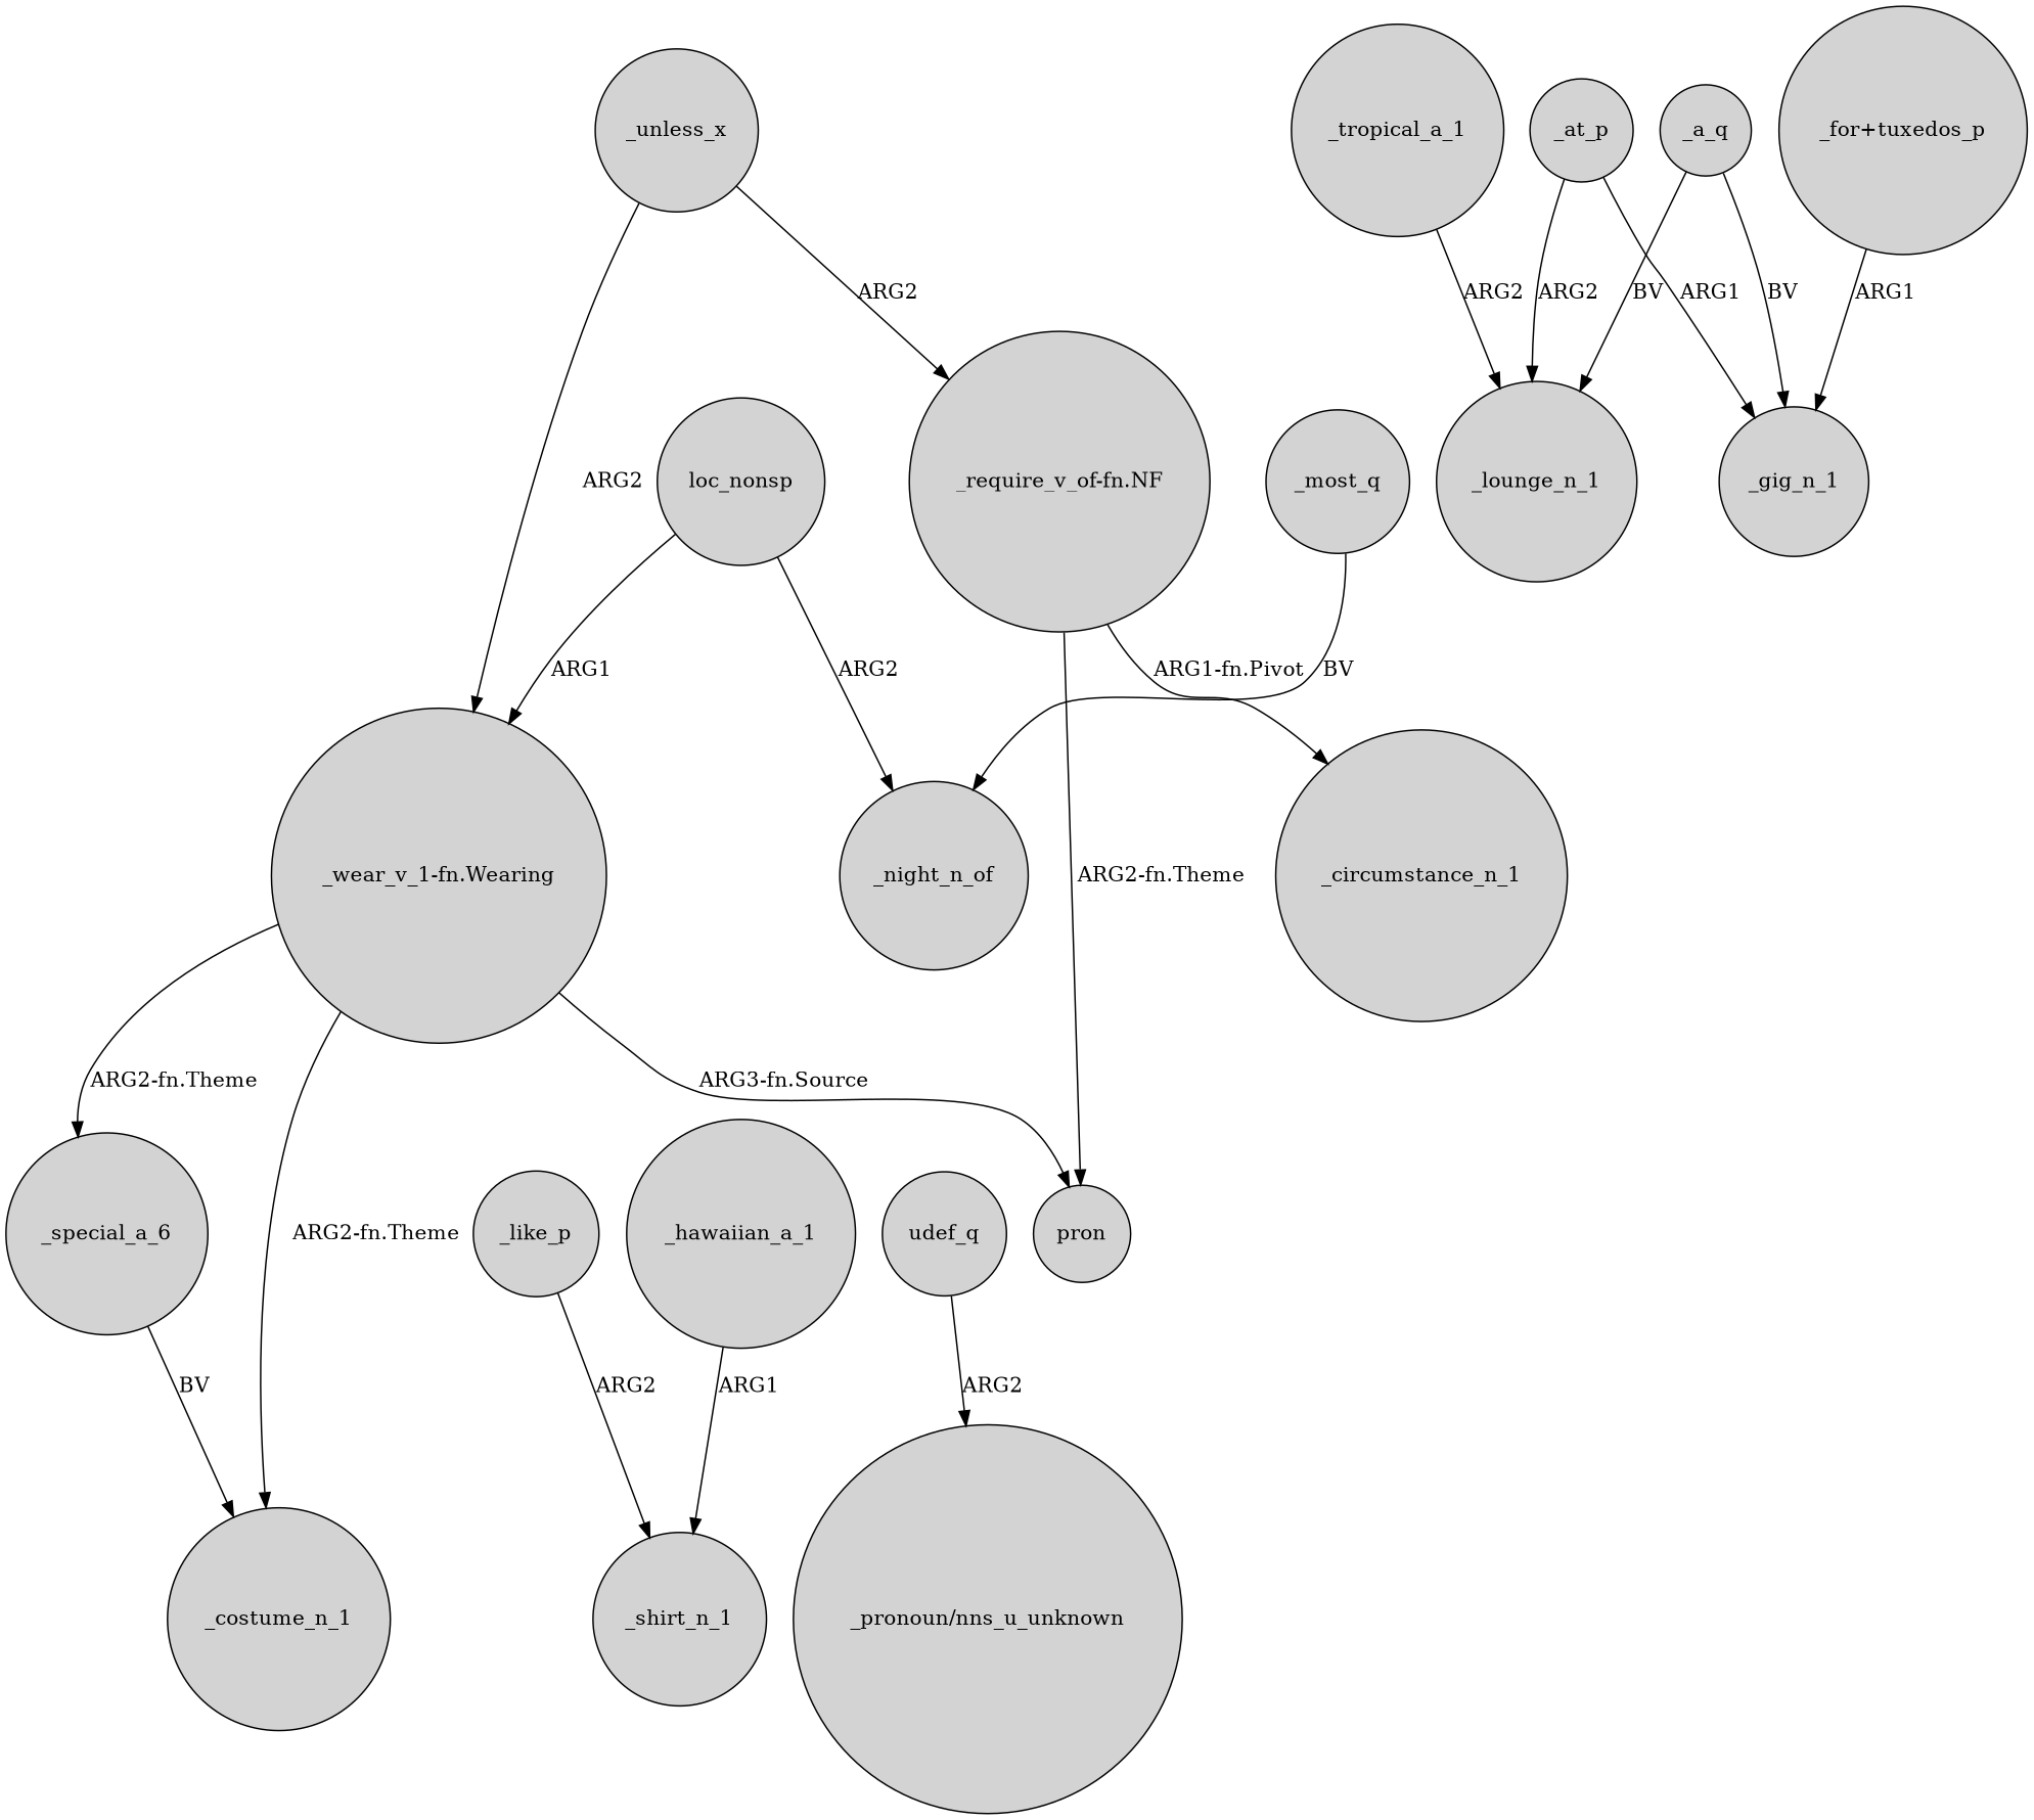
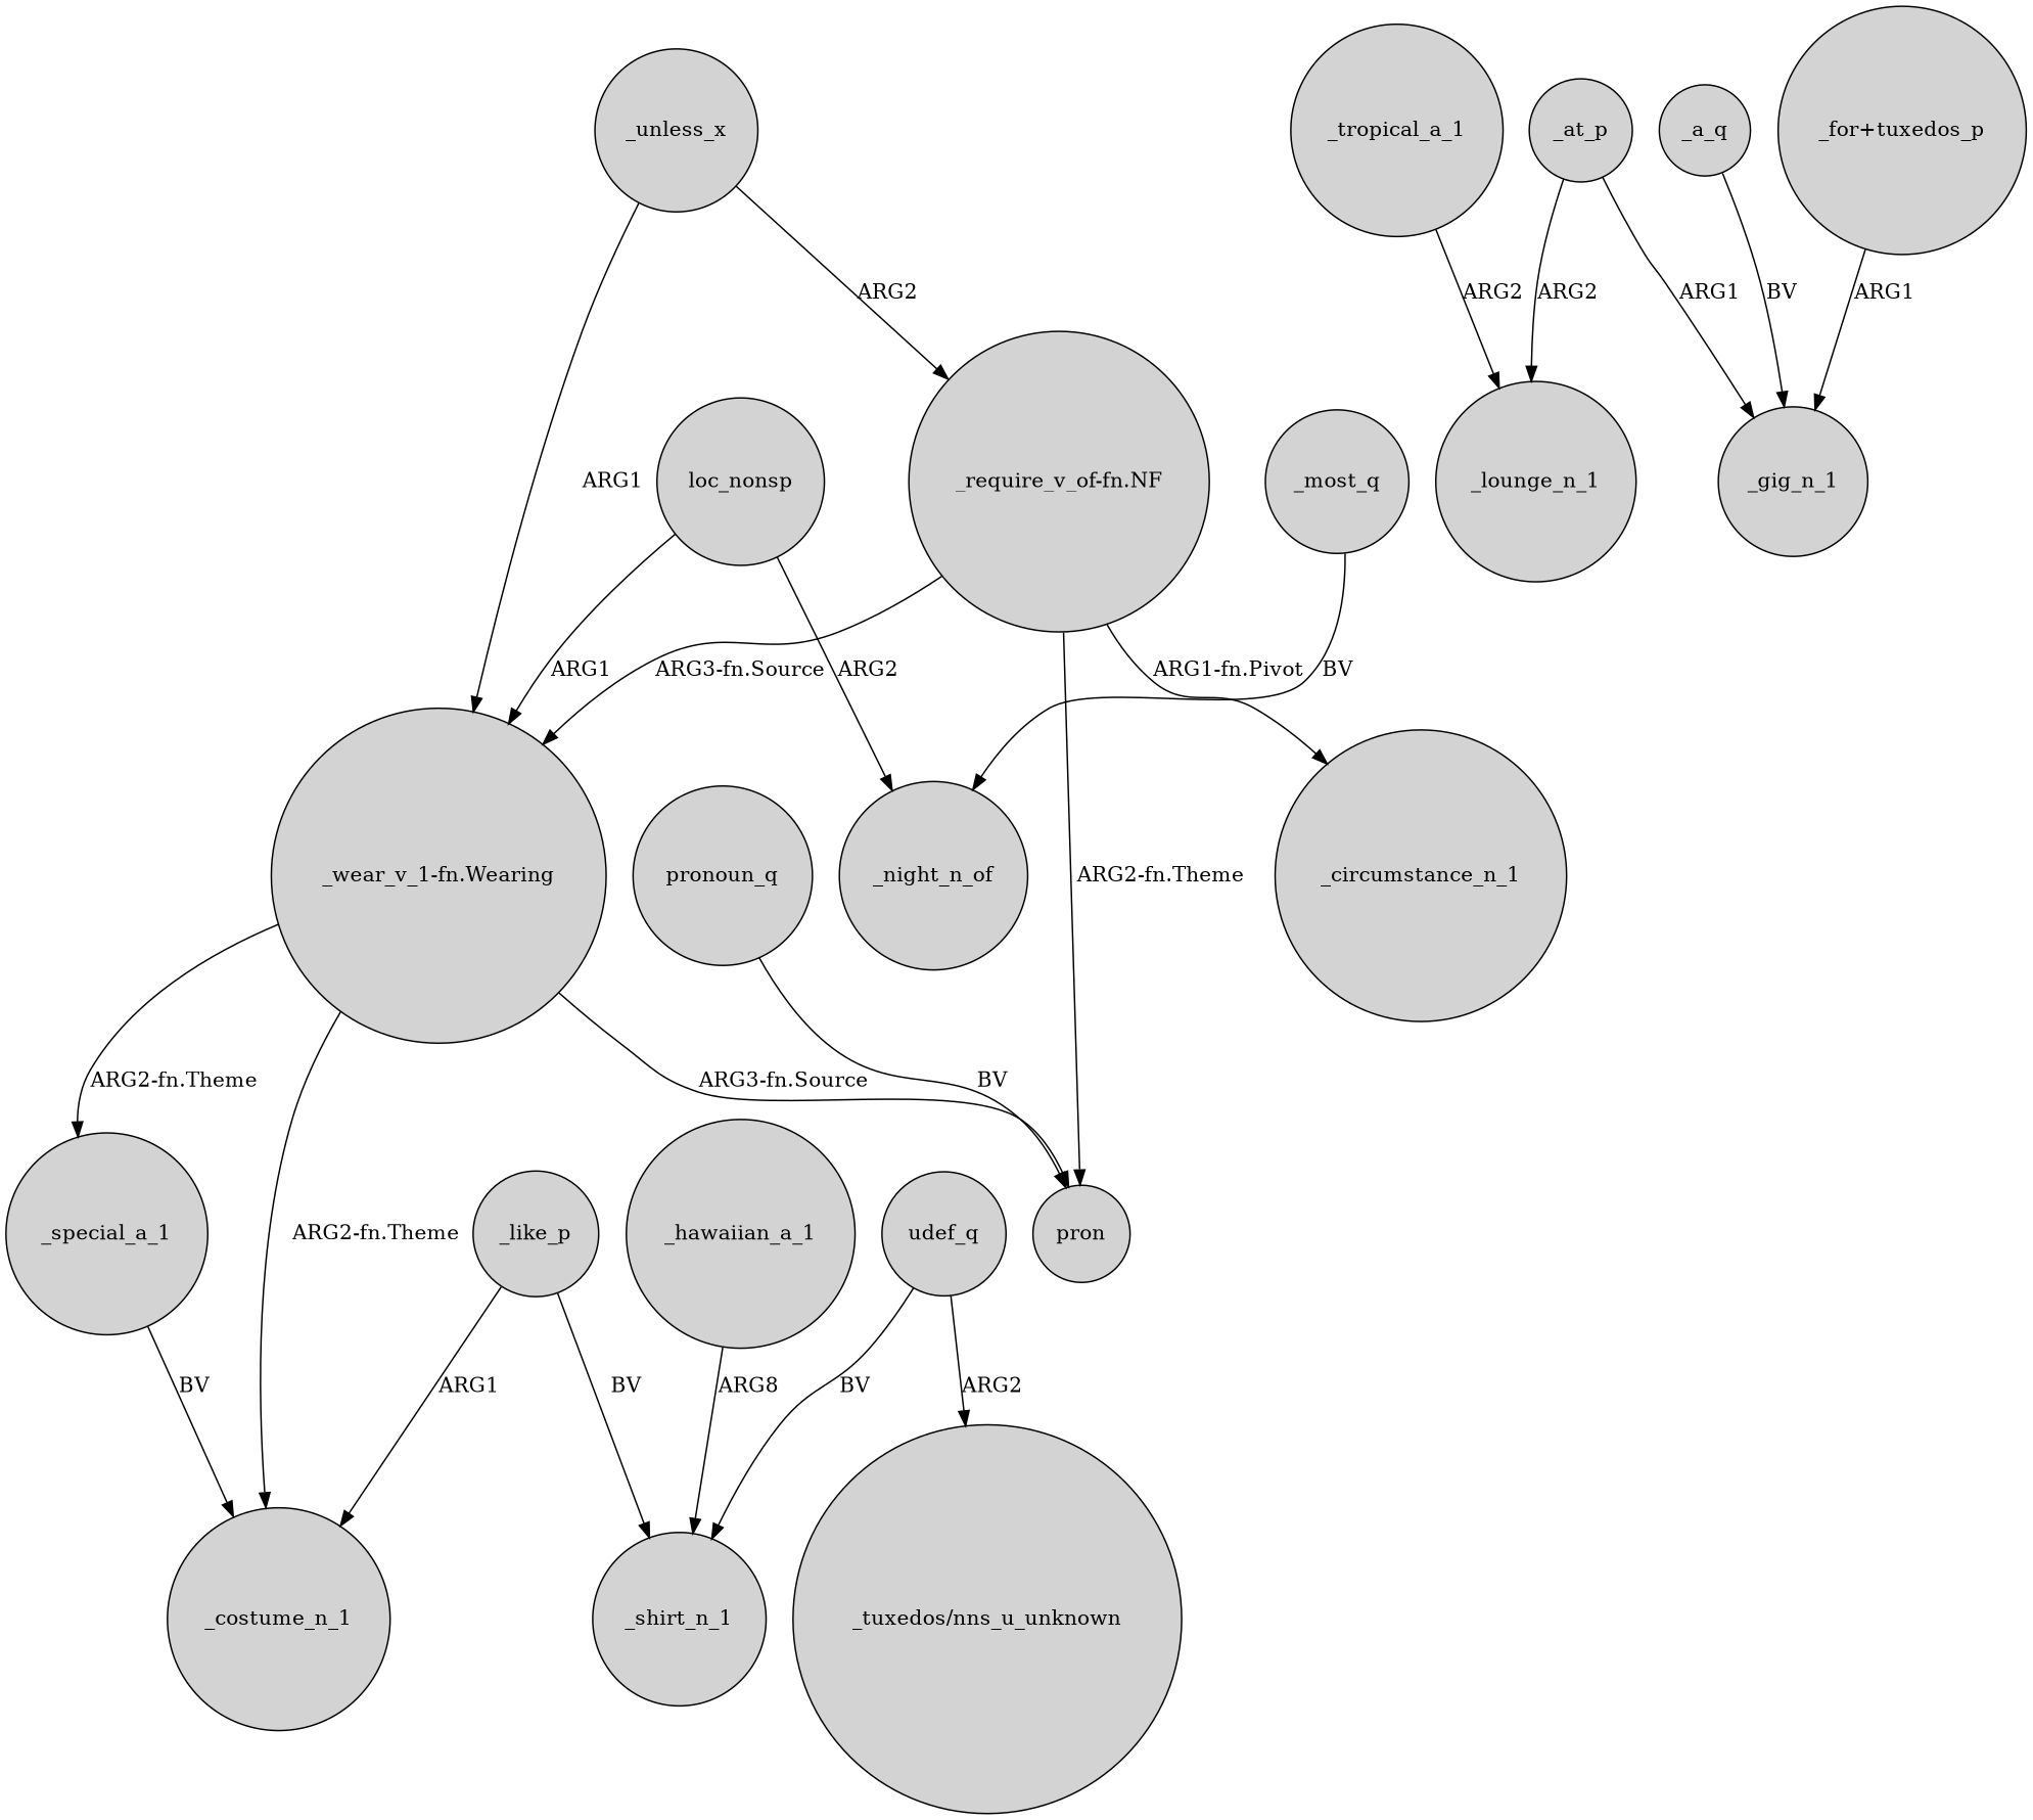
  digraph {
    node [shape=circle style=filled]
    loc_nonsp
    "_wear_v_1-fn.Wearing"
    _night_n_of
    _costume_n_1
    pron
-   _special_a_1 [label=_special_a_6]
+   _special_a_1
    _unless_x
    "_require_v_of-fn.NF"
    _circumstance_n_1
    _at_p
    _gig_n_1
    _lounge_n_1
    udef_q
-   "_tuxedos/nns_u_unknown" [label="_pronoun/nns_u_unknown"]
+   "_tuxedos/nns_u_unknown"
    _shirt_n_1
    _tropical_a_1
    _hawaiian_a_1
    _a_q
    _most_q
    n20 [label="_for+tuxedos_p"]
    _like_p
+   pronoun_q
    loc_nonsp -> "_wear_v_1-fn.Wearing" [label=ARG1]
    loc_nonsp -> _night_n_of [label=ARG2]
    "_wear_v_1-fn.Wearing" -> _costume_n_1 [label="ARG2-fn.Theme"]
    "_wear_v_1-fn.Wearing" -> pron [label="ARG3-fn.Source"]
    "_wear_v_1-fn.Wearing" -> _special_a_1 [label="ARG2-fn.Theme"]
    _special_a_1 -> _costume_n_1 [label=BV]
-   _unless_x -> "_wear_v_1-fn.Wearing" [label=ARG2]
+   _unless_x -> "_wear_v_1-fn.Wearing" [label=ARG1]
    _unless_x -> "_require_v_of-fn.NF" [label=ARG2]
+   "_require_v_of-fn.NF" -> "_wear_v_1-fn.Wearing" [label="ARG3-fn.Source"]
    "_require_v_of-fn.NF" -> pron [label="ARG2-fn.Theme"]
    "_require_v_of-fn.NF" -> _circumstance_n_1 [label="ARG1-fn.Pivot"]
    _at_p -> _gig_n_1 [label=ARG1]
    _at_p -> _lounge_n_1 [label=ARG2]
    udef_q -> "_tuxedos/nns_u_unknown" [label=ARG2]
+   udef_q -> _shirt_n_1 [label=BV]
    _tropical_a_1 -> _lounge_n_1 [label=ARG2]
-   _hawaiian_a_1 -> _shirt_n_1 [label=ARG1]
+   _hawaiian_a_1 -> _shirt_n_1 [label=ARG8]
    _a_q -> _gig_n_1 [label=BV]
-   _a_q -> _lounge_n_1 [label=BV]
    _most_q -> _night_n_of [label=BV]
    n20 -> _gig_n_1 [label=ARG1]
-   _like_p -> _shirt_n_1 [label=ARG2]
+   _like_p -> _costume_n_1 [label=ARG1]
+   _like_p -> _shirt_n_1 [label=BV]
+   pronoun_q -> pron [label=BV]
  }
